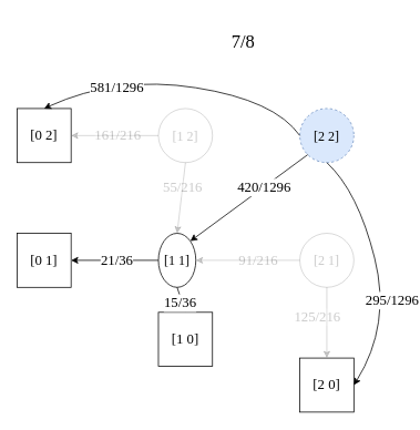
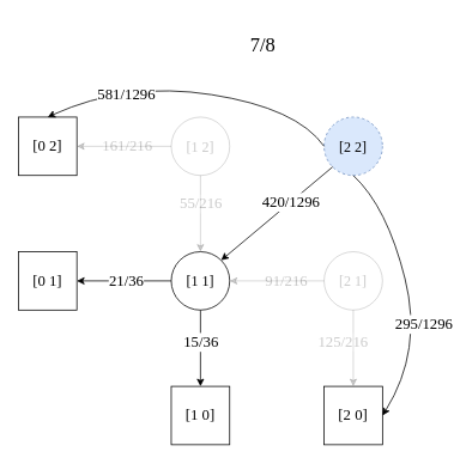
  <mxCell id="0" />
  <mxCell id="1" parent="0" />
  <mxCell id="2" value="&lt;p style=&quot;font-size: 16px&quot;&gt;&lt;font face=&quot;Lucida Console&quot;&gt;[2 2]&lt;/font&gt;&lt;/p&gt;" style="ellipse;whiteSpace=wrap;html=1;aspect=fixed;fillColor=#dae8fc;strokeColor=#6c8ebf;dashed=1;" parent="1" vertex="1"><mxGeometry x="360" y="130" width="65" height="65" as="geometry" /></mxCell>
  <mxCell id="3" value="&lt;font face=&quot;Lucida Console&quot; style=&quot;font-size: 17px&quot;&gt;[2 0]&lt;/font&gt;" style="whiteSpace=wrap;html=1;aspect=fixed;fontSize=17;" parent="1" vertex="1"><mxGeometry x="360" y="430" width="65" height="65" as="geometry" /></mxCell>
- <mxCell id="4" value="&lt;font face=&quot;Lucida Console&quot; style=&quot;font-size: 17px&quot;&gt;[1 0]&lt;/font&gt;" style="whiteSpace=wrap;html=1;aspect=fixed;fontSize=17;" parent="1" vertex="1"><mxGeometry x="190" y="375" width="65" height="65" as="geometry" /></mxCell>
+ <mxCell id="4" value="&lt;font face=&quot;Lucida Console&quot; style=&quot;font-size: 17px&quot;&gt;[1 0]&lt;/font&gt;" style="whiteSpace=wrap;html=1;aspect=fixed;fontSize=17;" parent="1" vertex="1"><mxGeometry x="190" y="430" width="65" height="65" as="geometry" /></mxCell>
  <mxCell id="5" value="&lt;font face=&quot;Lucida Console&quot; style=&quot;font-size: 17px&quot;&gt;[0 2]&lt;/font&gt;" style="whiteSpace=wrap;html=1;aspect=fixed;fontSize=17;" parent="1" vertex="1"><mxGeometry x="20" y="130" width="65" height="65" as="geometry" /></mxCell>
  <mxCell id="6" value="&lt;font face=&quot;Lucida Console&quot; style=&quot;font-size: 17px&quot;&gt;[0 1]&lt;/font&gt;" style="whiteSpace=wrap;html=1;aspect=fixed;fontSize=17;" parent="1" vertex="1"><mxGeometry x="20" y="280" width="65" height="65" as="geometry" /></mxCell>
  <mxCell id="7" value="&lt;p style=&quot;font-size: 16px&quot;&gt;&lt;font face=&quot;Lucida Console&quot;&gt;[1 2]&lt;/font&gt;&lt;/p&gt;" style="ellipse;whiteSpace=wrap;html=1;aspect=fixed;opacity=20;textOpacity=20;" parent="1" vertex="1"><mxGeometry x="190" y="130" width="65" height="65" as="geometry" /></mxCell>
  <mxCell id="8" value="&lt;p style=&quot;font-size: 16px&quot;&gt;&lt;font face=&quot;Lucida Console&quot;&gt;[2 1]&lt;/font&gt;&lt;/p&gt;" style="ellipse;whiteSpace=wrap;html=1;aspect=fixed;opacity=20;textOpacity=20;" parent="1" vertex="1"><mxGeometry x="360" y="280" width="65" height="65" as="geometry" /></mxCell>
- <mxCell id="9" value="&lt;p style=&quot;font-size: 16px&quot;&gt;&lt;font face=&quot;Lucida Console&quot;&gt;[1 1]&lt;/font&gt;&lt;/p&gt;" style="ellipse;whiteSpace=wrap;html=1;aspect=fixed;" parent="1" vertex="1"><mxGeometry x="190" y="280" width="45" height="65" as="geometry" /></mxCell>
+ <mxCell id="9" value="&lt;p style=&quot;font-size: 16px&quot;&gt;&lt;font face=&quot;Lucida Console&quot;&gt;[1 1]&lt;/font&gt;&lt;/p&gt;" style="ellipse;whiteSpace=wrap;html=1;aspect=fixed;" parent="1" vertex="1"><mxGeometry x="190" y="280" width="65" height="65" as="geometry" /></mxCell>
  <mxCell id="10" value="" style="endArrow=classic;html=1;fontSize=17;exitX=0;exitY=1;exitDx=0;exitDy=0;entryX=1;entryY=0;entryDx=0;entryDy=0;" parent="1" source="2" target="9" edge="1"><mxGeometry width="50" height="50" relative="1" as="geometry"><mxPoint x="359.999" y="190.001" as="sourcePoint" /><mxPoint x="235.961" y="294.039" as="targetPoint" /></mxGeometry></mxCell>
  <mxCell id="11" value="420/1296" style="edgeLabel;html=1;align=center;verticalAlign=middle;resizable=0;points=[];fontSize=17;fontFamily=Lucida Console;" parent="10" vertex="1" connectable="0"><mxGeometry x="-0.254" relative="1" as="geometry"><mxPoint x="-1" as="offset" /></mxGeometry></mxCell>
  <mxCell id="12" value="" style="endArrow=classic;html=1;fontSize=17;exitX=0.5;exitY=1;exitDx=0;exitDy=0;entryX=0.5;entryY=0;entryDx=0;entryDy=0;textOpacity=20;" parent="1" source="9" target="4" edge="1"><mxGeometry width="50" height="50" relative="1" as="geometry"><mxPoint x="559.519" y="55.481" as="sourcePoint" /><mxPoint x="435.481" y="159.519" as="targetPoint" /></mxGeometry></mxCell>
  <mxCell id="13" value="15/36" style="edgeLabel;html=1;align=center;verticalAlign=middle;resizable=0;points=[];fontSize=17;fontFamily=Lucida Console;" parent="12" vertex="1" connectable="0"><mxGeometry x="-0.412" y="-1" relative="1" as="geometry"><mxPoint x="1" y="10" as="offset" /></mxGeometry></mxCell>
  <mxCell id="14" value="" style="endArrow=classic;html=1;fontSize=17;exitX=0;exitY=0.5;exitDx=0;exitDy=0;entryX=1;entryY=0.5;entryDx=0;entryDy=0;" parent="1" source="9" target="6" edge="1"><mxGeometry width="50" height="50" relative="1" as="geometry"><mxPoint x="254.999" y="195.001" as="sourcePoint" /><mxPoint x="120" y="310" as="targetPoint" /></mxGeometry></mxCell>
  <mxCell id="15" value="&lt;font face=&quot;Lucida Console&quot;&gt;21/36&lt;/font&gt;" style="edgeLabel;html=1;align=center;verticalAlign=middle;resizable=0;points=[];fontSize=17;" parent="14" vertex="1" connectable="0"><mxGeometry x="-0.238" y="3" relative="1" as="geometry"><mxPoint x="-11" y="-3" as="offset" /></mxGeometry></mxCell>
  <mxCell id="16" value="" style="endArrow=classic;html=1;fontSize=17;exitX=0.5;exitY=1;exitDx=0;exitDy=0;entryX=0.5;entryY=0;entryDx=0;entryDy=0;opacity=20;textOpacity=20;" parent="1" source="8" target="3" edge="1"><mxGeometry width="50" height="50" relative="1" as="geometry"><mxPoint x="579.519" y="75.481" as="sourcePoint" /><mxPoint x="455.481" y="179.519" as="targetPoint" /></mxGeometry></mxCell>
  <mxCell id="17" value="125/216" style="edgeLabel;html=1;align=center;verticalAlign=middle;resizable=0;points=[];fontSize=17;fontFamily=Lucida Console;textOpacity=20;" parent="16" vertex="1" connectable="0"><mxGeometry x="-0.412" y="1" relative="1" as="geometry"><mxPoint x="-13" y="10" as="offset" /></mxGeometry></mxCell>
  <mxCell id="18" value="" style="endArrow=classic;html=1;fontSize=17;exitX=0;exitY=0.5;exitDx=0;exitDy=0;entryX=1;entryY=0.5;entryDx=0;entryDy=0;opacity=20;textOpacity=20;" parent="1" source="7" target="5" edge="1"><mxGeometry width="50" height="50" relative="1" as="geometry"><mxPoint x="599.519" y="95.481" as="sourcePoint" /><mxPoint x="475.481" y="199.519" as="targetPoint" /></mxGeometry></mxCell>
  <mxCell id="19" value="161/216" style="edgeLabel;html=1;align=center;verticalAlign=middle;resizable=0;points=[];fontSize=17;fontFamily=Lucida Console;textOpacity=20;" parent="18" vertex="1" connectable="0"><mxGeometry x="-0.257" y="-1" relative="1" as="geometry"><mxPoint x="-11" y="1" as="offset" /></mxGeometry></mxCell>
  <mxCell id="20" value="" style="endArrow=classic;html=1;fontSize=17;exitX=0.5;exitY=1;exitDx=0;exitDy=0;entryX=0.5;entryY=0;entryDx=0;entryDy=0;opacity=20;textOpacity=20;" parent="1" source="7" target="9" edge="1"><mxGeometry width="50" height="50" relative="1" as="geometry"><mxPoint x="210" y="182.5" as="sourcePoint" /><mxPoint x="105" y="182.5" as="targetPoint" /></mxGeometry></mxCell>
  <mxCell id="21" value="55/216" style="edgeLabel;html=1;align=center;verticalAlign=middle;resizable=0;points=[];fontSize=17;fontFamily=Lucida Console;textOpacity=20;" parent="20" vertex="1" connectable="0"><mxGeometry x="-0.271" relative="1" as="geometry"><mxPoint as="offset" /></mxGeometry></mxCell>
  <mxCell id="22" value="" style="endArrow=classic;html=1;fontSize=17;exitX=0;exitY=0.5;exitDx=0;exitDy=0;entryX=1;entryY=0.5;entryDx=0;entryDy=0;opacity=20;" parent="1" source="8" target="9" edge="1"><mxGeometry width="50" height="50" relative="1" as="geometry"><mxPoint x="240" y="212.5" as="sourcePoint" /><mxPoint x="135" y="212.5" as="targetPoint" /></mxGeometry></mxCell>
  <mxCell id="23" value="91/216" style="edgeLabel;html=1;align=center;verticalAlign=middle;resizable=0;points=[];fontSize=17;fontFamily=Lucida Console;textOpacity=20;" parent="22" vertex="1" connectable="0"><mxGeometry x="-0.181" y="1" relative="1" as="geometry"><mxPoint as="offset" /></mxGeometry></mxCell>
  <mxCell id="24" value="" style="curved=1;endArrow=classic;html=1;fontSize=17;exitX=0.5;exitY=1;exitDx=0;exitDy=0;entryX=1;entryY=0.5;entryDx=0;entryDy=0;" parent="1" source="2" target="3" edge="1"><mxGeometry width="50" height="50" relative="1" as="geometry"><mxPoint x="-150" y="230" as="sourcePoint" /><mxPoint x="-100" y="180" as="targetPoint" /><Array as="points"><mxPoint x="430" y="230" /><mxPoint x="470" y="390" /></Array></mxGeometry></mxCell>
  <mxCell id="25" value="295/1296" style="edgeLabel;html=1;align=center;verticalAlign=middle;resizable=0;points=[];fontSize=17;fontFamily=Lucida Console;" parent="24" vertex="1" connectable="0"><mxGeometry x="0.352" y="-12" relative="1" as="geometry"><mxPoint x="15" y="-21" as="offset" /></mxGeometry></mxCell>
  <mxCell id="26" value="" style="curved=1;endArrow=classic;html=1;fontSize=17;exitX=0;exitY=0.5;exitDx=0;exitDy=0;entryX=0.5;entryY=0;entryDx=0;entryDy=0;" parent="1" source="2" target="5" edge="1"><mxGeometry width="50" height="50" relative="1" as="geometry"><mxPoint x="-60" y="160" as="sourcePoint" /><mxPoint x="-10" y="110" as="targetPoint" /><Array as="points"><mxPoint x="330" y="120" /><mxPoint x="140" y="90" /></Array></mxGeometry></mxCell>
  <mxCell id="27" value="581/1296" style="edgeLabel;html=1;align=center;verticalAlign=middle;resizable=0;points=[];fontSize=17;fontFamily=Lucida Console;" parent="26" vertex="1" connectable="0"><mxGeometry x="0.477" y="13" relative="1" as="geometry"><mxPoint x="1" as="offset" /></mxGeometry></mxCell>
  <mxCell id="28" value="&lt;font style=&quot;font-size: 22px&quot;&gt;7/&lt;/font&gt;&lt;font style=&quot;font-size: 22px&quot;&gt;8&lt;/font&gt;" style="text;html=1;strokeColor=none;fillColor=none;align=left;verticalAlign=middle;whiteSpace=wrap;rounded=0;fontFamily=Lucida Console;" vertex="1" parent="1"><mxGeometry x="276" y="20" width="39" height="60" as="geometry" /></mxCell>
